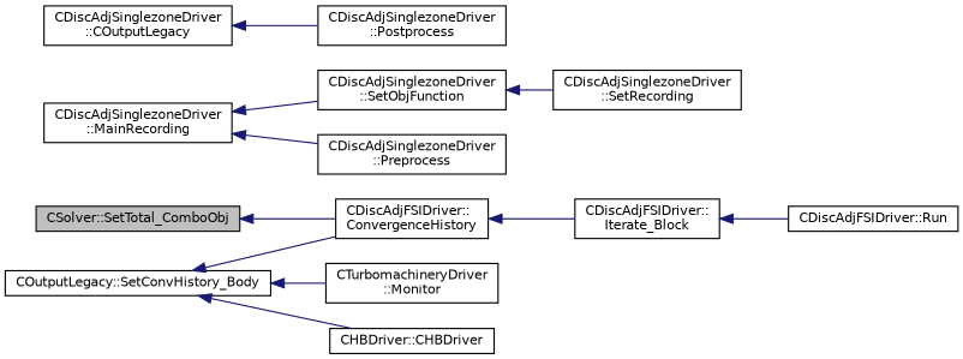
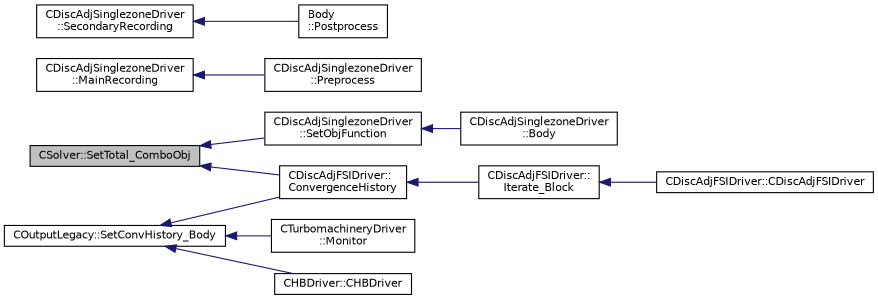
  digraph {
    rankdir=LR
    node [color=black fillcolor=white fontname=Helvetica fontsize=10 shape=record style=filled]
    edge [color=midnightblue dir=back fontname=Helvetica fontsize=10 labelfontname=Helvetica labelfontsize=10 style=solid]
    n1 [fillcolor=grey75 fontcolor=black height=0.2 label="CSolver::SetTotal_ComboObj" width=0.4]
    n2 [height=0.2 label="CDiscAdjSinglezoneDriver\l::SetObjFunction" width=0.4]
    n3 [height=0.2 label="CDiscAdjFSIDriver::\lConvergenceHistory" width=0.4]
-   n4 [height=0.2 label="CDiscAdjSinglezoneDriver\l::SetRecording" width=0.4]
+   n4 [height=0.2 label="CDiscAdjSinglezoneDriver\l::Body" width=0.4]
    n5 [height=0.2 label="COutputLegacy::SetConvHistory_Body" width=0.4]
    n6 [height=0.2 label="CTurbomachineryDriver\l::Monitor" width=0.4]
    n7 [height=0.2 label="CHBDriver::CHBDriver" width=0.4]
    n8 [height=0.2 label="CDiscAdjSinglezoneDriver\l::MainRecording" width=0.4]
    n9 [height=0.2 label="CDiscAdjSinglezoneDriver\l::Preprocess" width=0.4]
-   n10 [height=0.2 label="CDiscAdjSinglezoneDriver\l::COutputLegacy" width=0.4]
-   n11 [height=0.2 label="CDiscAdjSinglezoneDriver\l::Postprocess" width=0.4]
+   n10 [height=0.2 label="CDiscAdjSinglezoneDriver\l::SecondaryRecording" width=0.4]
+   n11 [height=0.2 label="Body\l::Postprocess" width=0.4]
    n12 [height=0.2 label="CDiscAdjFSIDriver::\lIterate_Block" width=0.4]
-   n13 [height=0.2 label="CDiscAdjFSIDriver::Run" width=0.4]
-   n8 -> n2
+   n13 [height=0.2 label="CDiscAdjFSIDriver::CDiscAdjFSIDriver" width=0.4]
+   n1 -> n2
    n1 -> n3
    n2 -> n4
    n3 -> n12
    n5 -> n3
    n5 -> n6
    n5 -> n7
    n8 -> n9
    n10 -> n11
    n12 -> n13
  }
